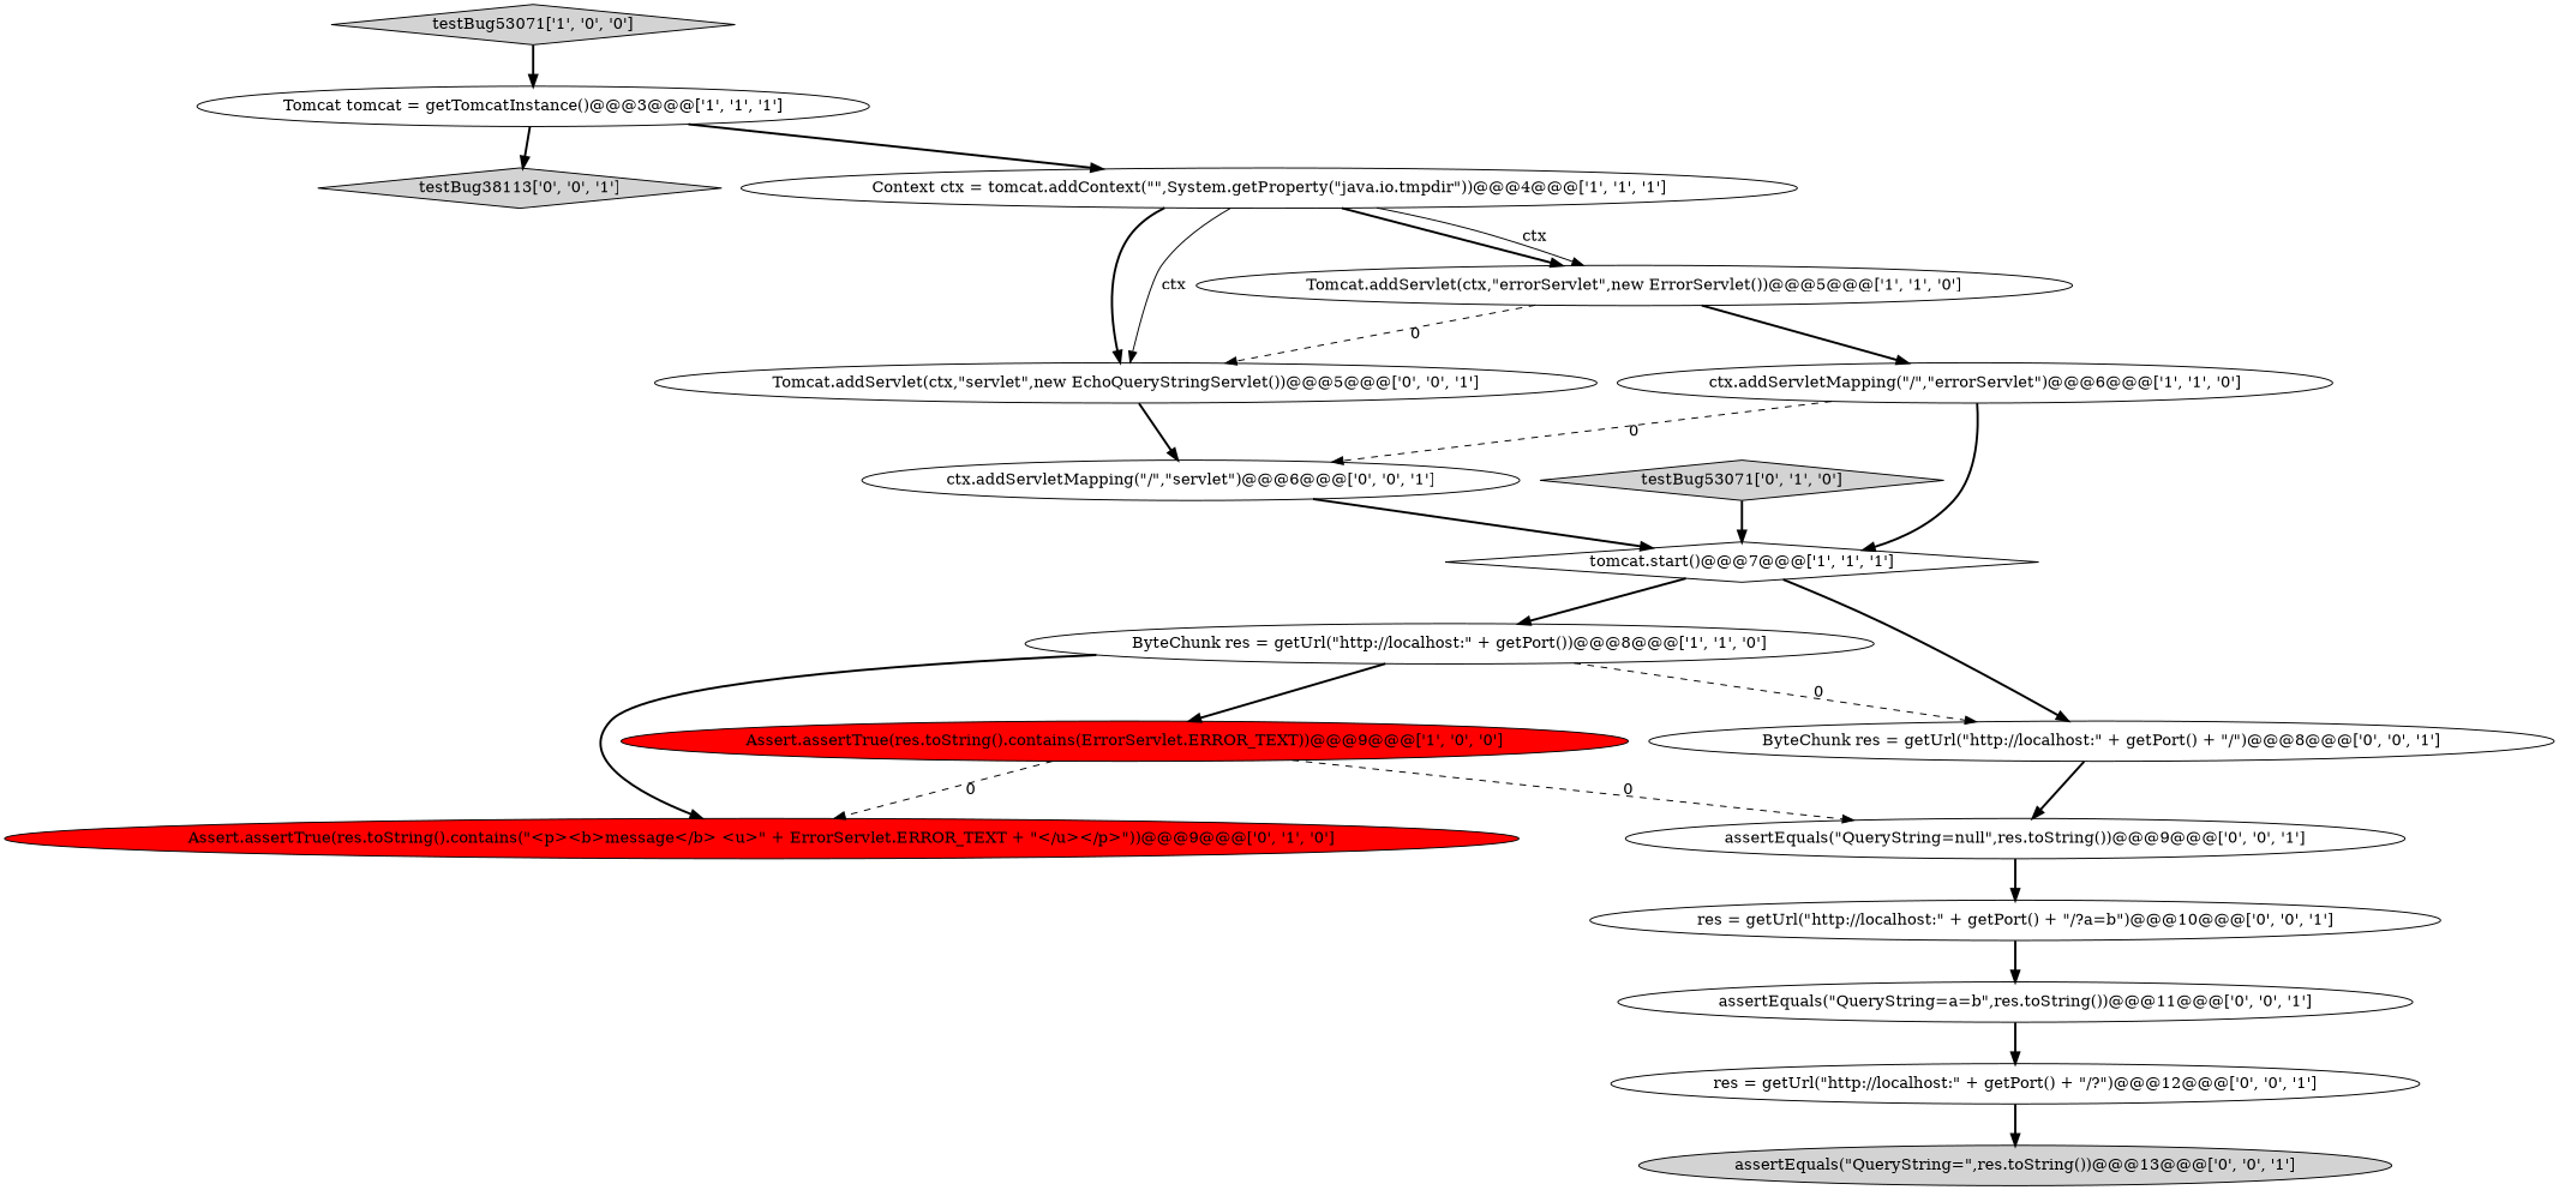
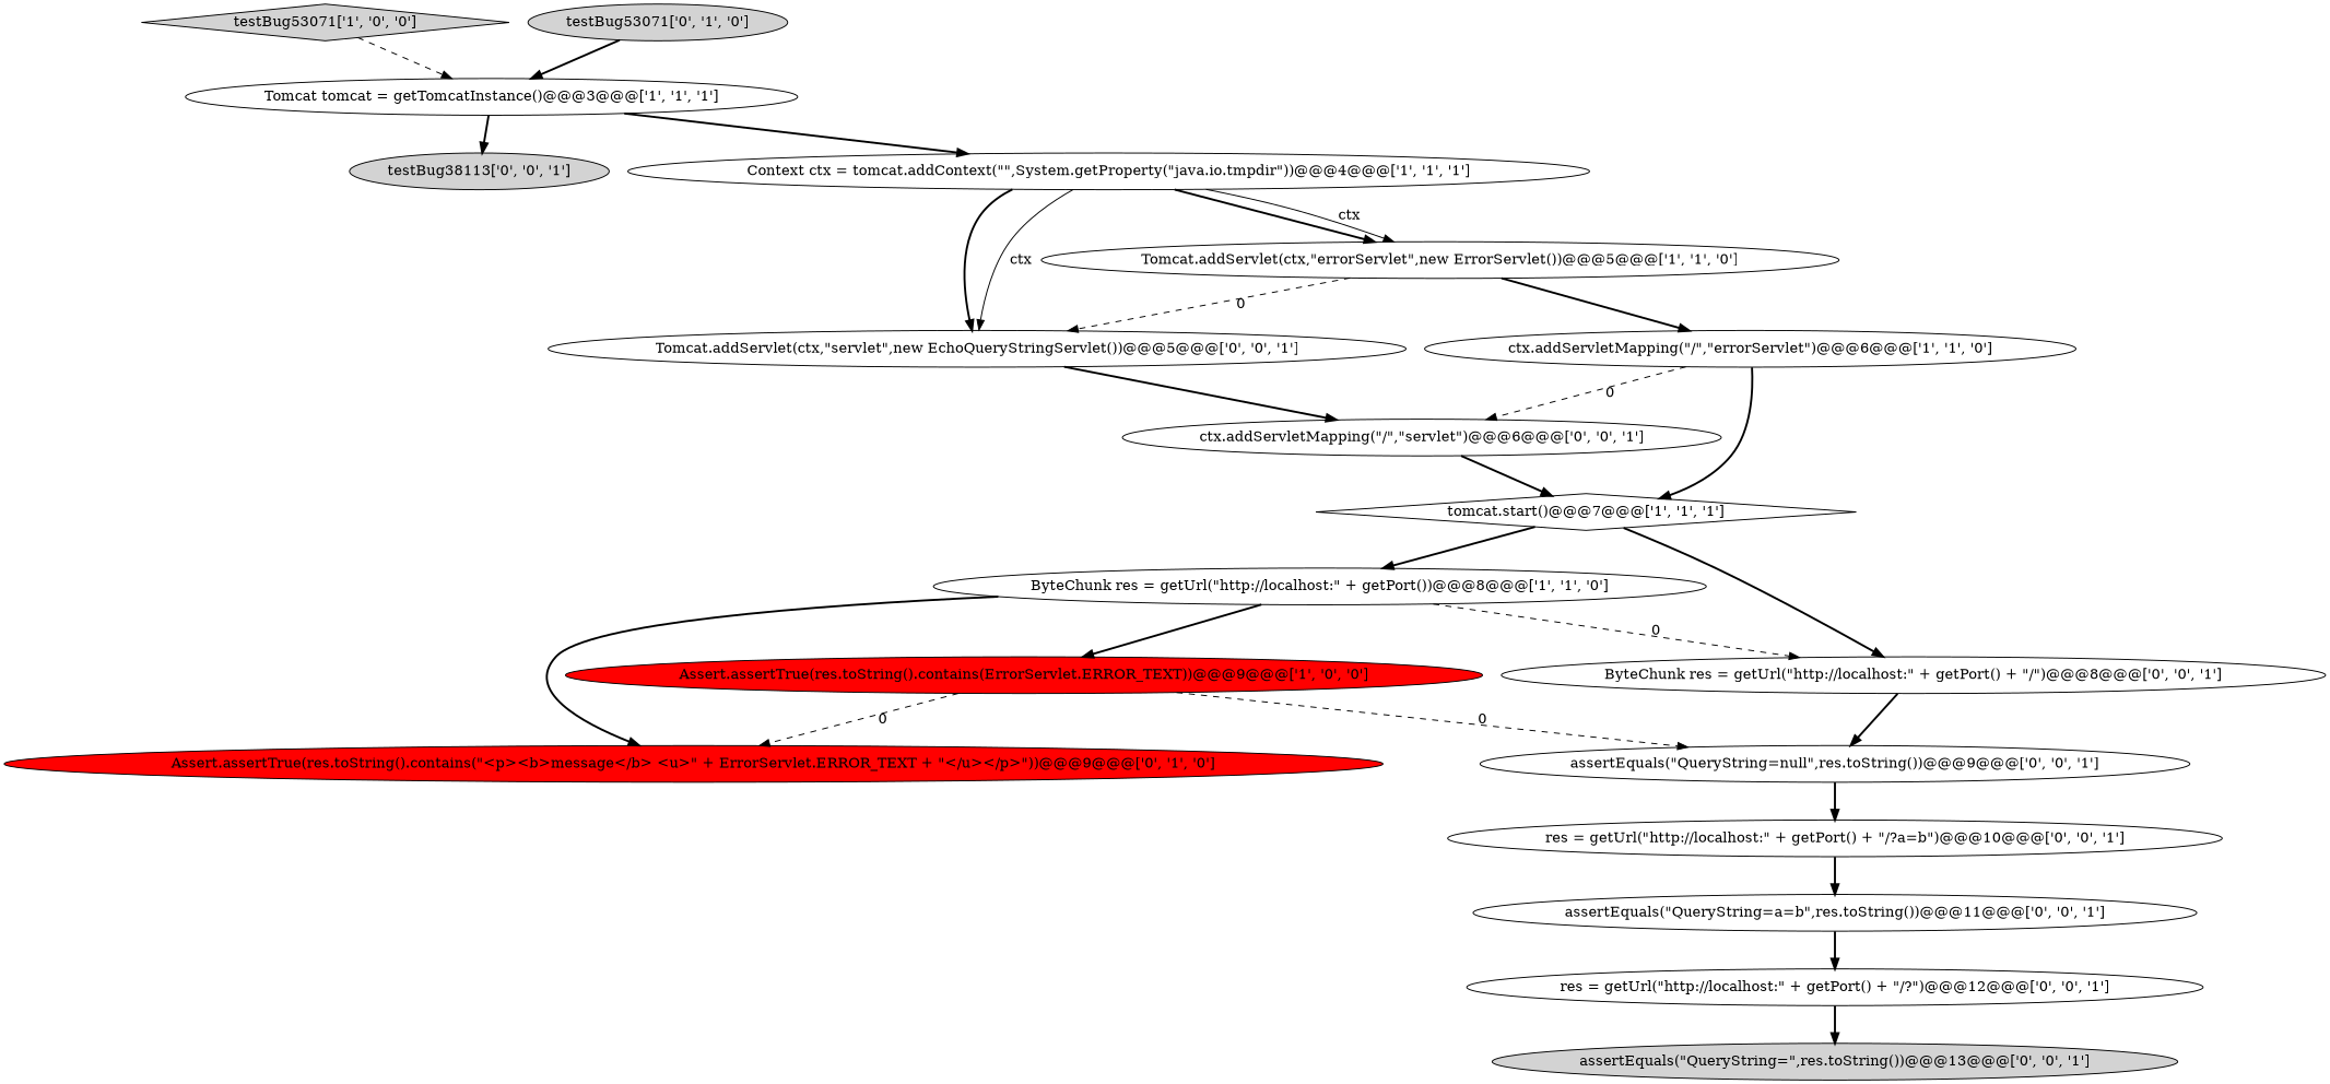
  digraph {
    node [fillcolor=white shape=ellipse style=filled]
    edge [style=bold]
-   n1 [fillcolor=lightgray label="testBug38113['0', '0', '1']" shape=diamond]
+   n1 [fillcolor=lightgray label="testBug38113['0', '0', '1']"]
    n2 [label="Tomcat tomcat = getTomcatInstance()@@@3@@@['1', '1', '1']"]
    n3 [label="Context ctx = tomcat.addContext(\"\",System.getProperty(\"java.io.tmpdir\"))@@@4@@@['1', '1', '1']"]
    n4 [label="assertEquals(\"QueryString=a=b\",res.toString())@@@11@@@['0', '0', '1']"]
    n5 [label="res = getUrl(\"http://localhost:\" + getPort() + \"/?\")@@@12@@@['0', '0', '1']"]
    n6 [fillcolor=lightgray label="assertEquals(\"QueryString=\",res.toString())@@@13@@@['0', '0', '1']"]
    n7 [label="assertEquals(\"QueryString=null\",res.toString())@@@9@@@['0', '0', '1']"]
    n8 [label="res = getUrl(\"http://localhost:\" + getPort() + \"/?a=b\")@@@10@@@['0', '0', '1']"]
    n9 [fillcolor=red label="Assert.assertTrue(res.toString().contains(\"<p><b>message</b> <u>\" + ErrorServlet.ERROR_TEXT + \"</u></p>\"))@@@9@@@['0', '1', '0']"]
    n10 [fillcolor=lightgray label="testBug53071['1', '0', '0']" shape=diamond]
    n11 [label="ByteChunk res = getUrl(\"http://localhost:\" + getPort())@@@8@@@['1', '1', '0']"]
    n12 [label="ByteChunk res = getUrl(\"http://localhost:\" + getPort() + \"/\")@@@8@@@['0', '0', '1']"]
    n13 [fillcolor=red label="Assert.assertTrue(res.toString().contains(ErrorServlet.ERROR_TEXT))@@@9@@@['1', '0', '0']"]
    n14 [label="Tomcat.addServlet(ctx,\"servlet\",new EchoQueryStringServlet())@@@5@@@['0', '0', '1']"]
    n15 [label="ctx.addServletMapping(\"/\",\"servlet\")@@@6@@@['0', '0', '1']"]
    n16 [label="tomcat.start()@@@7@@@['1', '1', '1']" shape=diamond]
-   n17 [fillcolor=lightgray label="testBug53071['0', '1', '0']" shape=diamond]
+   n17 [fillcolor=lightgray label="testBug53071['0', '1', '0']"]
    n18 [label="Tomcat.addServlet(ctx,\"errorServlet\",new ErrorServlet())@@@5@@@['1', '1', '0']"]
    n19 [label="ctx.addServletMapping(\"/\",\"errorServlet\")@@@6@@@['1', '1', '0']"]
    n2 -> n1
    n2 -> n3
    n3 -> n14
    n3 -> n14 [label=ctx style=solid]
    n3 -> n18
    n3 -> n18 [label=ctx style=solid]
    n4 -> n5
    n5 -> n6
    n7 -> n8
    n8 -> n4
-   n10 -> n2
+   n10 -> n2 [style=dashed]
    n11 -> n9
    n11 -> n12 [label=0 style=dashed]
    n11 -> n13
    n12 -> n7
    n13 -> n7 [label=0 style=dashed]
    n13 -> n9 [label=0 style=dashed]
    n14 -> n15
    n15 -> n16
    n16 -> n11
    n16 -> n12
-   n17 -> n16
+   n17 -> n2
    n18 -> n14 [label=0 style=dashed]
    n18 -> n19
    n19 -> n15 [label=0 style=dashed]
    n19 -> n16
  }
